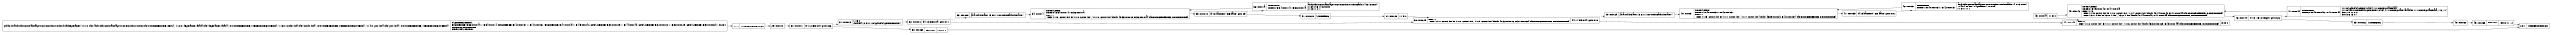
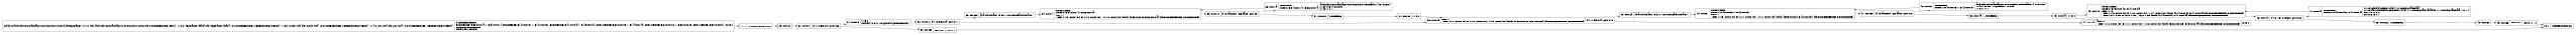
  digraph {
    fontname="DejaVu Serif"
    rankdir=LR
    node [fontname="DejaVu Serif" shape=record]
    edge [fontname="DejaVu Serif"]
    n1 [label="{27\:\ ?|MTH_ENTER_BLOCK\l}"]
    n2 [label="{29\:\ 0x0000}"]
    n3 [label="{30\:\ 0x0001|if (r12 == null) goto L26\l}"]
    n4 [label="{31\:\ 0x0003|r1 = 0\ldouble[] r2 = r11.mSpline[0].getTimePoints()\l}"]
    n5 [label="{50\:\ 0x006f|RETURN\l|return 0\l}"]
    n6 [label="{32\:\ 0x000c|if (r13 == null) goto L11\l}"]
    n7 [label="{28\:\ ?|MTH_EXIT_BLOCK\l}"]
    n8 [label="{33\:\ 0x000e|java.util.Iterator r3 = r11.mMotionPaths.iterator()\l}"]
    n9 [label="{38\:\ 0x0029|PHI: r1 \l  PHI: (r1v1 'count' int) = (r1v0 'count' int), (r1v9 'count' int) binds: [B:32:0x000c, B:37:0x0028] A[DONT_GENERATE, DONT_INLINE]\l|if (r14 == null) goto L18\l}"]
    n10 [label="{34\:\ 0x0014|LOOP_START\lLOOP:0: B:34:0x0014\-\>B:36:0x001a\lPHI: r1 \l  PHI: (r1v8 'count' int) = (r1v0 'count' int), (r1v10 'count' int) binds: [B:33:0x000e, B:36:0x001a] A[DONT_GENERATE, DONT_INLINE]\l}"]
    n11 [label="{39\:\ 0x002b|java.util.Iterator r3 = r11.mMotionPaths.iterator()\l}"]
    n12 [label="{44\:\ 0x004b|PHI: r1 \l  PHI: (r1v2 'count' int) = (r1v1 'count' int), (r1v6 'count' int) binds: [B:38:0x0029, B:43:0x004a] A[DONT_GENERATE, DONT_INLINE]\l|r3 = 0\l}"]
    n13 [label="{35\:\ 0x0018|if (r3.hasNext() == false) goto L9\l}"]
    n14 [label="{36\:\ 0x001a|LOOP_END\lLOOP:0: B:34:0x0014\-\>B:36:0x001a\l|androidx.constraintlayout.core.motion.MotionPaths r4 = r3.next()\lr13[r1] = r4.mMode\lr1 = r1 + 1\l}"]
    n15 [label="{51\:\ 0x0028|SYNTHETIC\l}"]
    n16 [label="{37\:\ 0x0028|r1 = 0\l}"]
    n17 [label="{40\:\ 0x0031|LOOP_START\lLOOP:1: B:40:0x0031\-\>B:42:0x0037\lPHI: r1 \l  PHI: (r1v5 'count' int) = (r1v1 'count' int), (r1v7 'count' int) binds: [B:39:0x002b, B:42:0x0037] A[DONT_GENERATE, DONT_INLINE]\l}"]
    n18 [label="{41\:\ 0x0035|if (r3.hasNext() == false) goto L16\l}"]
    n19 [label="{42\:\ 0x0037|LOOP_END\lLOOP:1: B:40:0x0031\-\>B:42:0x0037\l|androidx.constraintlayout.core.motion.MotionPaths r4 = r3.next()\lr14[r1] = (int) (r4.position * 100.0f)\lr1 = r1 + 1\l}"]
+   n20 [label="{52\:\ 0x004a|SYNTHETIC\l}"]
    n21 [label="{43\:\ 0x004a|r1 = 0\l}"]
    n22 [label="{45\:\ 0x004c|LOOP_START\lLOOP:2: B:45:0x004c\-\>B:47:0x004f\lPHI: r1 r3 \l  PHI: (r1v3 'count' int) = (r1v2 'count' int), (r1v4 'count' int) binds: [B:44:0x004b, B:47:0x004f] A[DONT_GENERATE, DONT_INLINE]\l  PHI: (r3v1 'i' int) = (r3v0 'i' int), (r3v2 'i' int) binds: [B:44:0x004b, B:47:0x004f] A[DONT_GENERATE, DONT_INLINE]\l}"]
    n23 [label="{46\:\ 0x004d|if (r3 \>= r2.length) goto L22\l}"]
    n24 [label="{47\:\ 0x004f|LOOP_END\lLOOP:2: B:45:0x004c\-\>B:47:0x004f\l|r11.mSpline[0].getPos(r2[r3], r11.mInterpolateData)\lr11.mStartMotionPath.getCenter(r2[r3], r11.mInterpolateVariables, r11.mInterpolateData, r12, r1)\lint r1 = r1 + 2\lint r3 = r3 + 1\l}"]
    n25 [label="{53\:\ 0x006c|SYNTHETIC\l}"]
    n26 [label="{48\:\ 0x006c}"]
    n27 [label="{49\:\ 0x006e|RETURN\l|return r1 \/ 2\l}"]
    n28 [label="{public int androidx.constraintlayout.core.motion.Motion.buildKeyFrames((r11v0 'this' androidx.constraintlayout.core.motion.Motion A[IMMUTABLE_TYPE, THIS]), (r12v0 'keyFrames' float[] A[D('keyFrames' float[]), IMMUTABLE_TYPE, METHOD_ARGUMENT]), (r13v0 'mode' int[] A[D('mode' int[]), IMMUTABLE_TYPE, METHOD_ARGUMENT]), (r14v0 'pos' int[] A[D('pos' int[]), IMMUTABLE_TYPE, METHOD_ARGUMENT]))  | USE_LINES_HINTS\lBACK_EDGE: B:36:0x001a \-\> B:34:0x0014, BACK_EDGE: B:42:0x0037 \-\> B:40:0x0031, BACK_EDGE: B:47:0x004f \-\> B:45:0x004c, CROSS_EDGE: B:38:0x0029 \-\> B:44:0x004b, CROSS_EDGE: B:32:0x000c \-\> B:38:0x0029, CROSS_EDGE: B:50:0x006f \-\> B:28:?\lINLINE_NOT_NEEDED\lTYPE_VARS: EMPTY\l}"]
    n1 -> n2
    n2 -> n3
    n3 -> n4 [style=dashed]
    n3 -> n5
    n4 -> n6
    n5 -> n7
    n6 -> n8 [style=dashed]
    n6 -> n9
    n8 -> n10
    n9 -> n11 [style=dashed]
    n9 -> n12
    n10 -> n13
    n11 -> n17
    n13 -> n14 [style=dashed]
    n13 -> n15
    n14 -> n10
    n15 -> n16
    n16 -> n9
    n17 -> n18
    n18 -> n19 [style=dashed]
+   n18 -> n20
    n19 -> n17
+   n20 -> n21
    n21 -> n12
    n21 -> n22
    n22 -> n23
    n23 -> n24 [style=dashed]
    n23 -> n25
    n24 -> n22
    n25 -> n26
    n26 -> n27
    n27 -> n7
    n28 -> n1
  }
